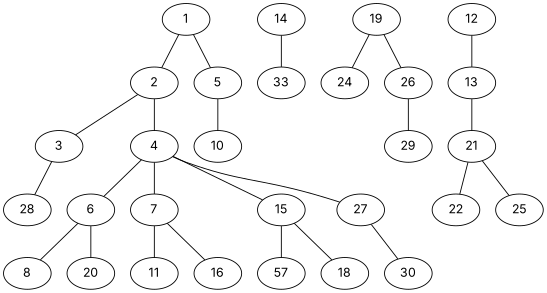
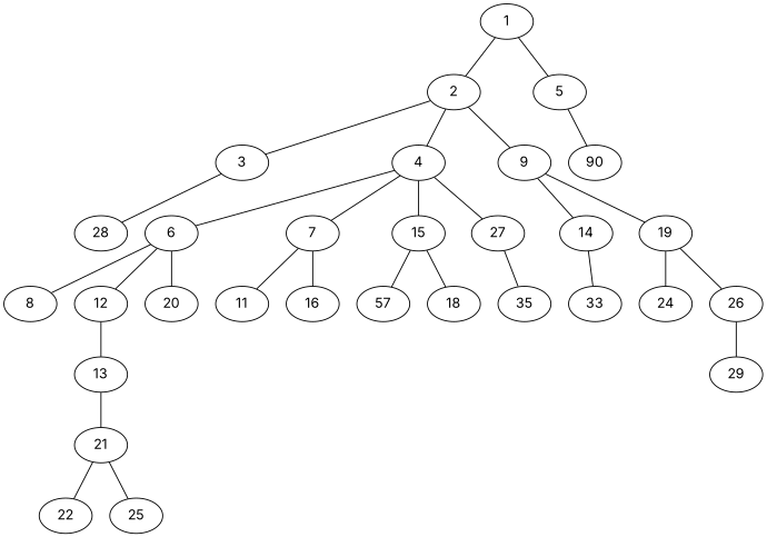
  graph {
    fontname=Inter
    node [fontname=Inter]
    edge [fontname=Inter]
    1
    2
    5
    3
    4
-   10
+   9
+   10 [label=90]
    28
    6
    7
    15
    27
    14
    19
    8
    12
    20
    11
    16
    n20 [label=57]
    18
-   30
+   30 [label=35]
    n23 [label=33]
    24
    26
    13
    21
    29
    22
    25
    1 -- 2
    1 -- 5
    2 -- 3
    2 -- 4
+   2 -- 9
    5 -- 10
    3 -- 28
    4 -- 6
    4 -- 7
    4 -- 15
    4 -- 27
+   9 -- 14
+   9 -- 19
    6 -- 8
+   6 -- 12
    6 -- 20
    7 -- 11
    7 -- 16
    15 -- n20
    15 -- 18
    27 -- 30
    14 -- n23
    19 -- 24
    19 -- 26
    12 -- 13
    26 -- 29
    13 -- 21
    21 -- 22
    21 -- 25
  }
